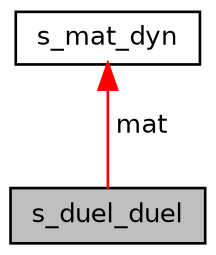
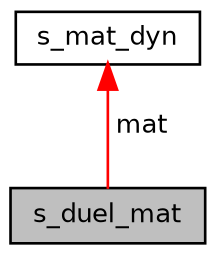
  digraph {
    node [color=black fontname=Helvetica fontsize=10 shape=record style=filled]
-   n1 [fillcolor=grey75 fontcolor=black height=0.2 label=s_duel_duel width=0.4]
+   n1 [fillcolor=grey75 fontcolor=black height=0.2 label=s_duel_mat width=0.4]
    n2 [fillcolor=white height=0.2 label=s_mat_dyn width=0.4]
    n2 -> n1 [color=red dir=back fontname=Helvetica fontsize=10 label=" mat" labelfontname=Helvetica labelfontsize=10 style=solid]
  }
